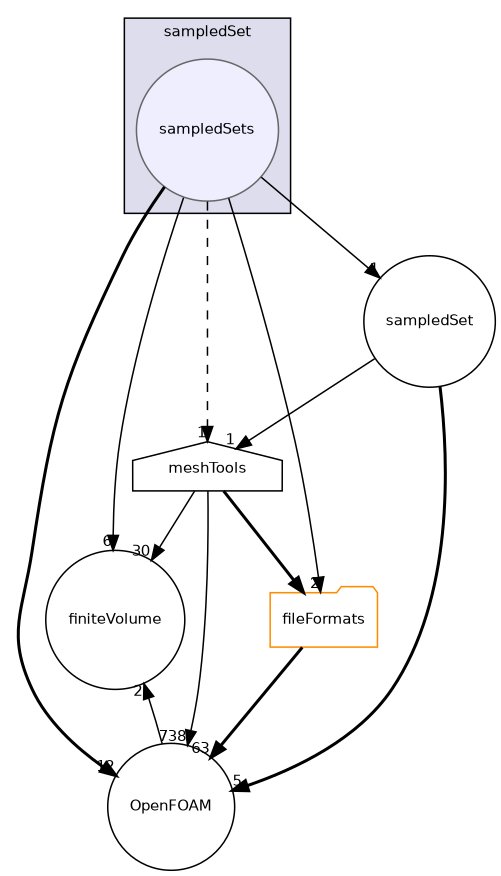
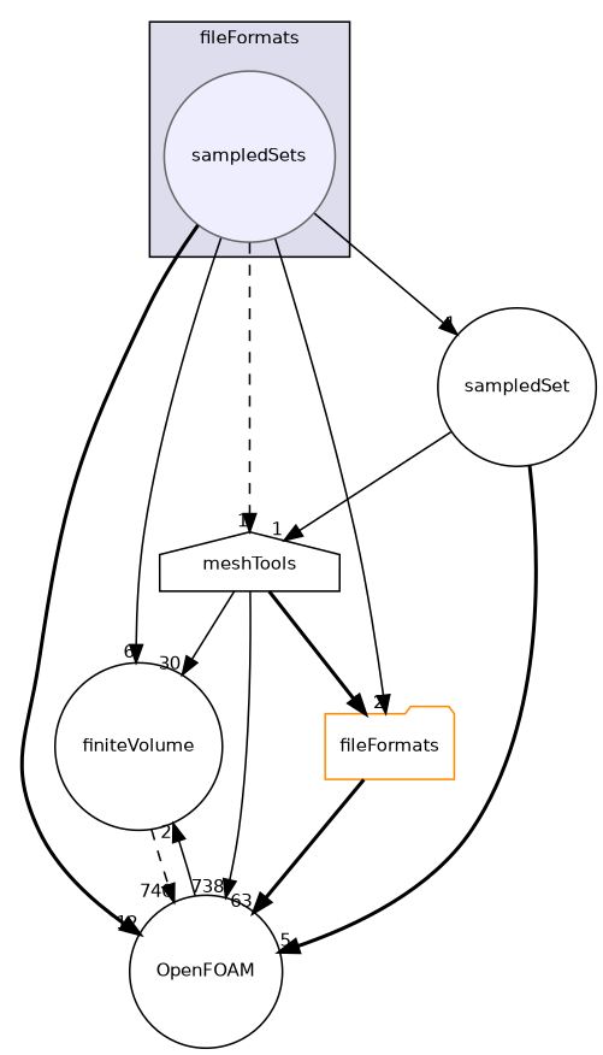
  digraph {
    compound=true
    node [color=black fontname=Helvetica fontsize=10 shape=circle]
    edge [headlabel=1 labeldistance=1.5 labelfontname=Helvetica labelfontsize=10 style=solid]
    n1 [color=gray40 fillcolor="#eeeeff" label=sampledSets pencolor=black style=filled]
    n2 [label=finiteVolume]
    n3 [label=meshTools shape=house]
    n4 [color=darkorange label=fileFormats shape=folder]
    n5 [label=sampledSet]
    n6 [label=OpenFOAM]
    subgraph cluster_1 {
      bgcolor="#ddddee"
      fontname=Helvetica
      fontsize=10
-     label=sampledSet
+     label=fileFormats
      pencolor=black
      n1
    }
    n1 -> n2 [headlabel=6]
    n1 -> n3 [style=dashed]
    n1 -> n4 [headlabel=2]
    n1 -> n5
    n1 -> n6 [headlabel=12 style=bold]
+   n2 -> n6 [headlabel=740 style=dashed]
    n3 -> n2 [headlabel=30]
    n3 -> n4 [style=bold]
    n3 -> n6 [headlabel=738]
    n4 -> n6 [headlabel=63 style=bold]
    n5 -> n3
    n5 -> n6 [headlabel=5 style=bold]
    n6 -> n2 [headlabel=2]
  }
